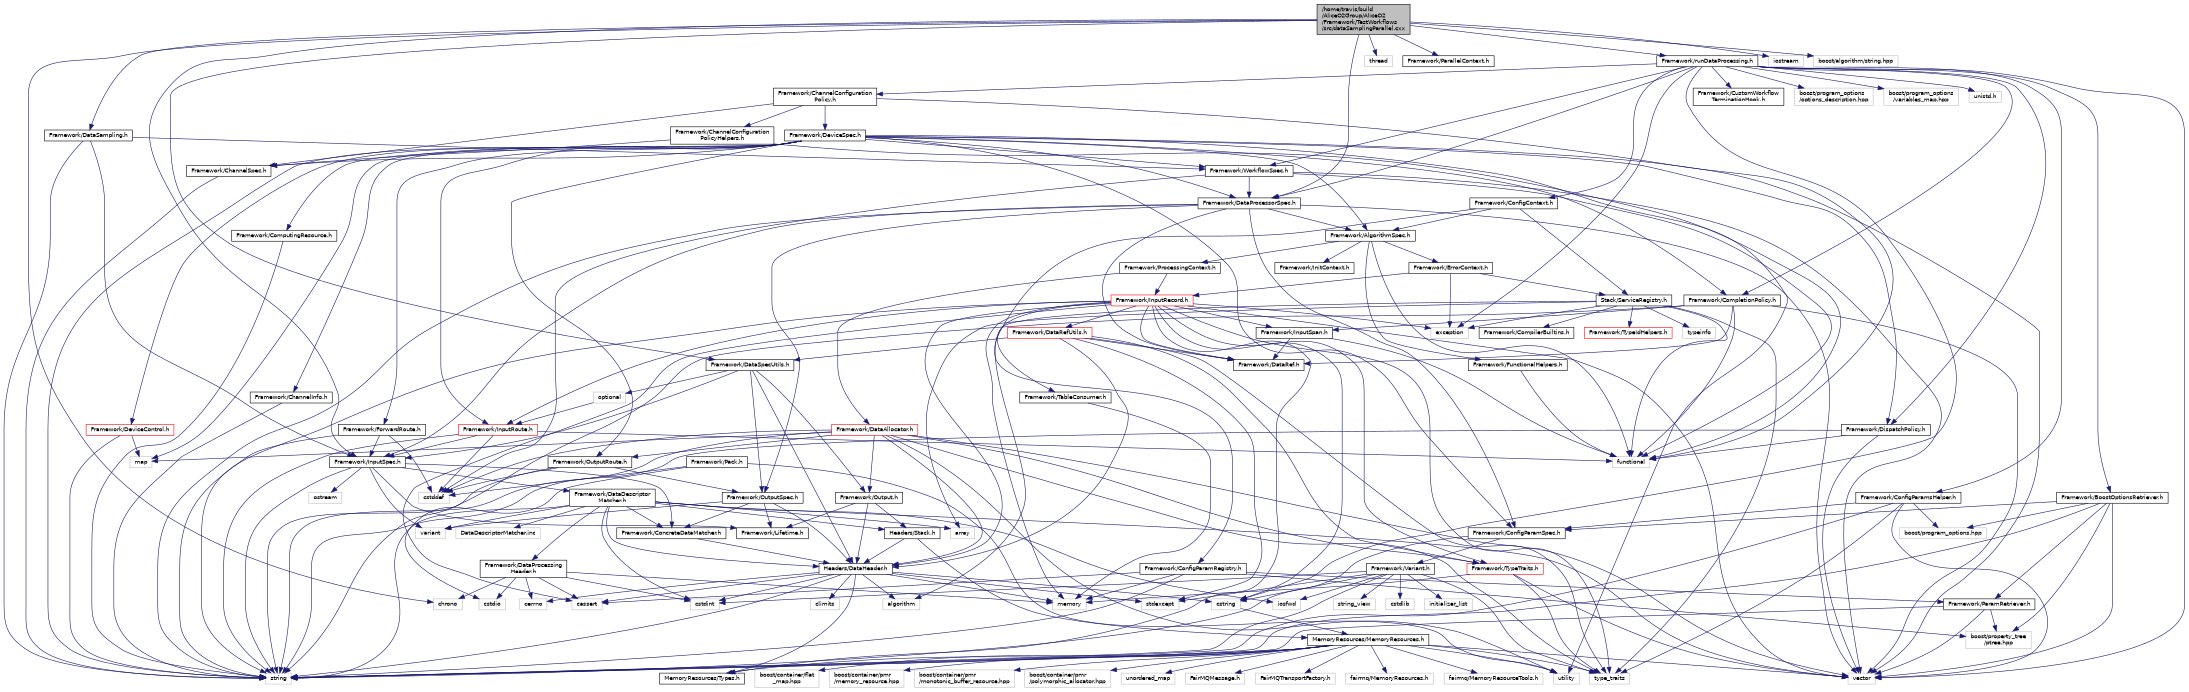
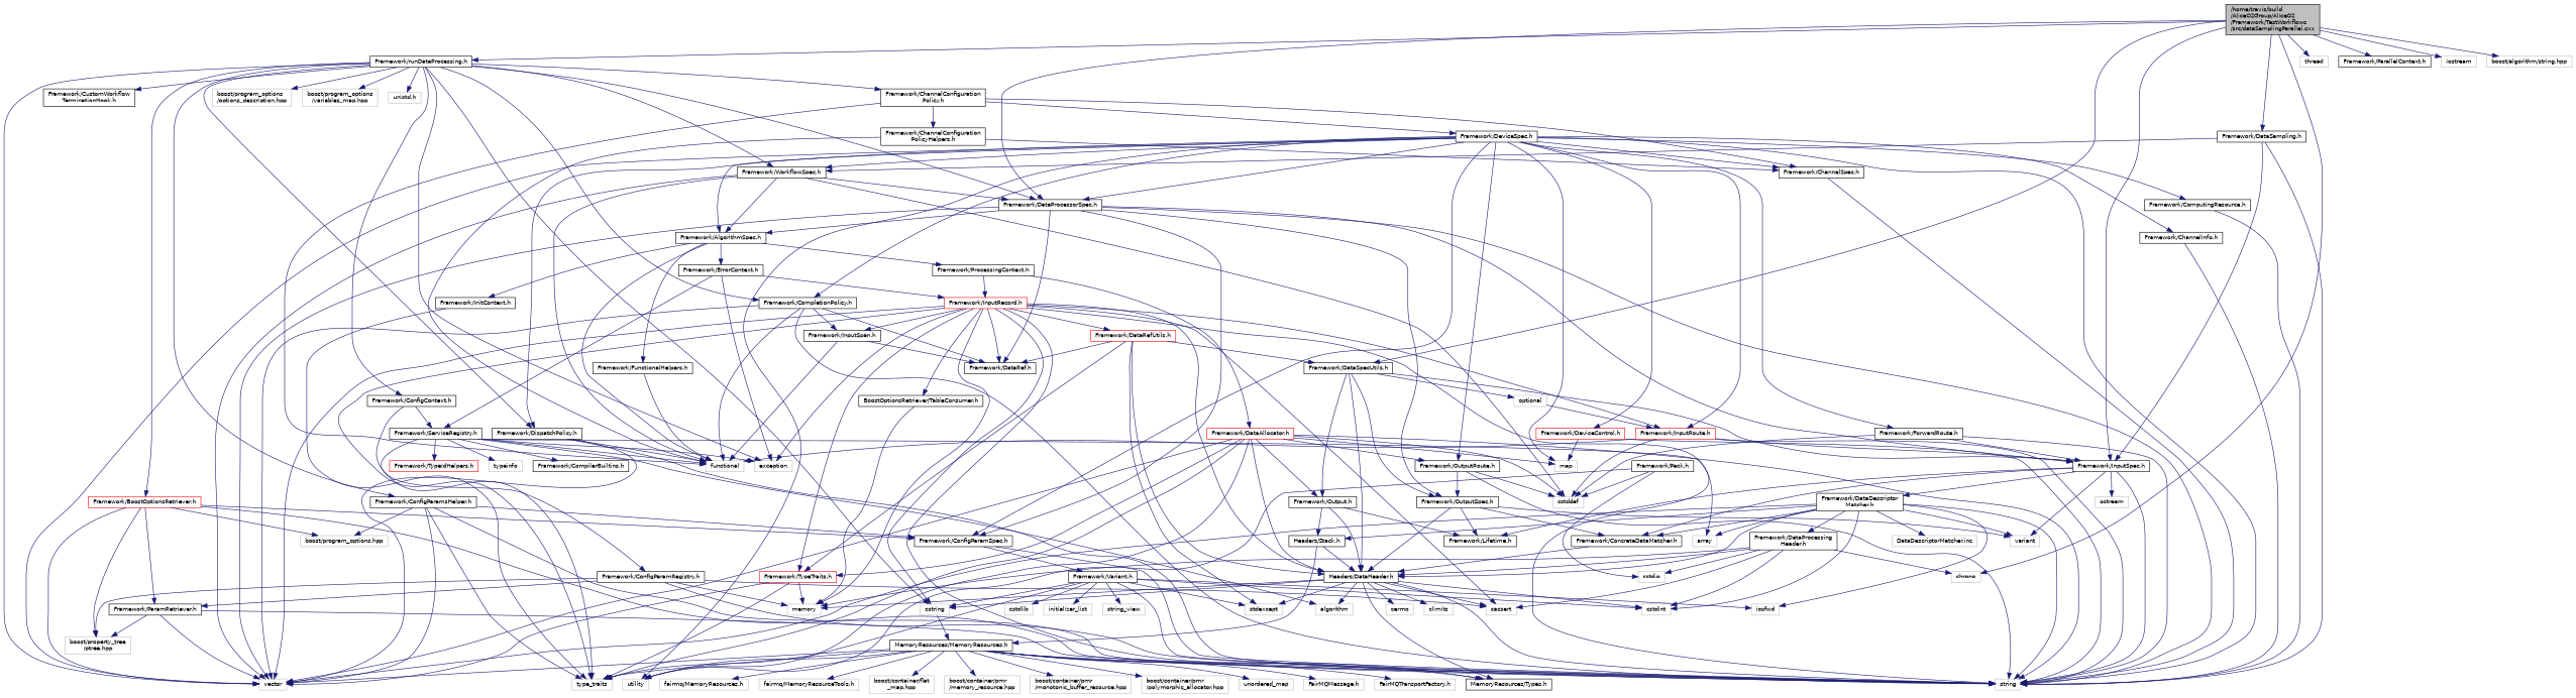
  digraph {
    node [color=black fontname=Helvetica fontsize=10 shape=record]
    edge [color=midnightblue fontname=Helvetica fontsize=10 labelfontname=Helvetica labelfontsize=10 style=solid]
    n1 [fillcolor=grey75 fontcolor=black height=0.2 label="/home/travis/build\l/AliceO2Group/AliceO2\l/Framework/TestWorkflows\l/src/dataSamplingParallel.cxx" style=filled width=0.4]
    n2 [height=0.2 label="Framework/DataSampling.h" width=0.4]
    n3 [height=0.2 label="Framework/DataProcessorSpec.h" width=0.4]
    n4 [height=0.2 label="Framework/DataSpecUtils.h" width=0.4]
    n5 [height=0.2 label="Framework/InputSpec.h" width=0.4]
    n6 [color=grey75 height=0.2 label=chrono width=0.4]
    n7 [color=grey75 height=0.2 label=thread width=0.4]
    n8 [height=0.2 label="Framework/ParallelContext.h" width=0.4]
    n9 [height=0.2 label="Framework/runDataProcessing.h" width=0.4]
    n10 [color=grey75 height=0.2 label=iostream width=0.4]
    n11 [color=grey75 height=0.2 label="boost/algorithm/string.hpp" width=0.4]
    n12 [height=0.2 label="Framework/WorkflowSpec.h" width=0.4]
    n13 [color=grey75 height=0.2 label=string width=0.4]
    n14 [height=0.2 label="Framework/AlgorithmSpec.h" width=0.4]
    n15 [color=grey75 height=0.2 label=vector width=0.4]
    n16 [height=0.2 label="Framework/DataRef.h" width=0.4]
    n17 [height=0.2 label="Framework/OutputSpec.h" width=0.4]
    n18 [height=0.2 label="Framework/ConfigParamSpec.h" width=0.4]
    n19 [height=0.2 label="Headers/DataHeader.h" width=0.4]
    n20 [height=0.2 label="Framework/Output.h" width=0.4]
    n21 [color=grey75 height=0.2 label=optional width=0.4]
    n22 [height=0.2 label="Framework/Lifetime.h" width=0.4]
    n23 [height=0.2 label="Framework/ConcreteDataMatcher.h" width=0.4]
    n24 [color=grey75 height=0.2 label=variant width=0.4]
    n25 [height=0.2 label="Framework/DataDescriptor\lMatcher.h" width=0.4]
    n26 [color=grey75 height=0.2 label=ostream width=0.4]
    n27 [color=grey75 height=0.2 label=cstring width=0.4]
    n28 [color=grey75 height=0.2 label=exception width=0.4]
    n29 [height=0.2 label="Framework/ChannelConfiguration\lPolicy.h" width=0.4]
    n30 [height=0.2 label="Framework/CompletionPolicy.h" width=0.4]
    n31 [height=0.2 label="Framework/DispatchPolicy.h" width=0.4]
    n32 [height=0.2 label="Framework/ConfigParamsHelper.h" width=0.4]
    n33 [height=0.2 label="Framework/ConfigContext.h" width=0.4]
-   n34 [height=0.2 label="Framework/BoostOptionsRetriever.h" width=0.4]
+   n34 [color=red height=0.2 label="Framework/BoostOptionsRetriever.h" width=0.4]
    n35 [height=0.2 label="Framework/CustomWorkflow\lTerminationHook.h" width=0.4]
    n36 [color=grey75 height=0.2 label="boost/program_options\l/options_description.hpp" width=0.4]
    n37 [color=grey75 height=0.2 label="boost/program_options\l/variables_map.hpp" width=0.4]
    n38 [color=grey75 height=0.2 label="unistd.h" width=0.4]
    n39 [color=grey75 height=0.2 label=cstddef width=0.4]
    n40 [color=grey75 height=0.2 label=functional width=0.4]
    n41 [height=0.2 label="Framework/ProcessingContext.h" width=0.4]
    n42 [height=0.2 label="Framework/ErrorContext.h" width=0.4]
    n43 [height=0.2 label="Framework/InitContext.h" width=0.4]
    n44 [height=0.2 label="Framework/FunctionalHelpers.h" width=0.4]
    n45 [height=0.2 label="Framework/Variant.h" width=0.4]
    n46 [color=red height=0.2 label="Framework/InputRecord.h" width=0.4]
    n47 [color=red height=0.2 label="Framework/DataAllocator.h" width=0.4]
-   n48 [height=0.2 label="Stack/ServiceRegistry.h" width=0.4]
+   n48 [height=0.2 label="Framework/ServiceRegistry.h" width=0.4]
    n49 [color=red height=0.2 label="Framework/DataRefUtils.h" width=0.4]
    n50 [color=grey75 height=0.2 label=memory width=0.4]
    n51 [color=grey75 height=0.2 label=cassert width=0.4]
    n52 [height=0.2 label="MemoryResources/Types.h" width=0.4]
    n53 [color=grey75 height=0.2 label=type_traits width=0.4]
    n54 [color=red height=0.2 label="Framework/TypeTraits.h" width=0.4]
    n55 [color=red height=0.2 label="Framework/InputRoute.h" width=0.4]
    n56 [height=0.2 label="Framework/InputSpan.h" width=0.4]
-   n57 [height=0.2 label="Framework/TableConsumer.h" width=0.4]
+   n57 [height=0.2 label="BoostOptionsRetriever/TableConsumer.h" width=0.4]
    n58 [color=grey75 height=0.2 label=utility width=0.4]
    n59 [height=0.2 label="Framework/OutputRoute.h" width=0.4]
    n60 [color=grey75 height=0.2 label=map width=0.4]
    n61 [color=grey75 height=0.2 label=stdexcept width=0.4]
    n62 [color=grey75 height=0.2 label=cstdint width=0.4]
    n63 [color=grey75 height=0.2 label=algorithm width=0.4]
    n64 [color=grey75 height=0.2 label=climits width=0.4]
    n65 [color=grey75 height=0.2 label=cerrno width=0.4]
    n66 [height=0.2 label="MemoryResources/MemoryResources.h" width=0.4]
    n67 [height=0.2 label="Headers/Stack.h" width=0.4]
    n68 [height=0.2 label="Framework/DataProcessing\lHeader.h" width=0.4]
    n69 [color=grey75 height=0.2 label=array width=0.4]
    n70 [color=grey75 height=0.2 label=iosfwd width=0.4]
    n71 [color=grey75 height=0.2 label="DataDescriptorMatcher.inc" width=0.4]
    n72 [color=grey75 height=0.2 label=cstdio width=0.4]
    n73 [color=grey75 height=0.2 label="boost/container/flat\l_map.hpp" width=0.4]
    n74 [color=grey75 height=0.2 label="boost/container/pmr\l/memory_resource.hpp" width=0.4]
    n75 [color=grey75 height=0.2 label="boost/container/pmr\l/monotonic_buffer_resource.hpp" width=0.4]
    n76 [color=grey75 height=0.2 label="boost/container/pmr\l/polymorphic_allocator.hpp" width=0.4]
    n77 [color=grey75 height=0.2 label=unordered_map width=0.4]
    n78 [color=grey75 height=0.2 label="FairMQMessage.h" width=0.4]
    n79 [color=grey75 height=0.2 label="FairMQTransportFactory.h" width=0.4]
    n80 [color=grey75 height=0.2 label="fairmq/MemoryResources.h" width=0.4]
    n81 [color=grey75 height=0.2 label="fairmq/MemoryResourceTools.h" width=0.4]
    n82 [height=0.2 label="Framework/CompilerBuiltins.h" width=0.4]
    n83 [color=red height=0.2 label="Framework/TypeIdHelpers.h" width=0.4]
    n84 [color=grey75 height=0.2 label=typeinfo width=0.4]
    n85 [height=0.2 label="Framework/Pack.h" width=0.4]
    n86 [color=grey75 height=0.2 label=cstdlib width=0.4]
    n87 [color=grey75 height=0.2 label=initializer_list width=0.4]
    n88 [color=grey75 height=0.2 label=string_view width=0.4]
    n89 [height=0.2 label="Framework/ChannelConfiguration\lPolicyHelpers.h" width=0.4]
    n90 [height=0.2 label="Framework/ChannelSpec.h" width=0.4]
    n91 [height=0.2 label="Framework/DeviceSpec.h" width=0.4]
    n92 [color=grey75 height=0.2 label="boost/program_options.hpp" width=0.4]
    n93 [height=0.2 label="Framework/ConfigParamRegistry.h" width=0.4]
    n94 [height=0.2 label="Framework/ParamRetriever.h" width=0.4]
    n95 [color=grey75 height=0.2 label="boost/property_tree\l/ptree.hpp" width=0.4]
    n96 [height=0.2 label="Framework/ComputingResource.h" width=0.4]
    n97 [height=0.2 label="Framework/ChannelInfo.h" width=0.4]
    n98 [color=red height=0.2 label="Framework/DeviceControl.h" width=0.4]
    n99 [height=0.2 label="Framework/ForwardRoute.h" width=0.4]
    n1 -> n2
    n1 -> n3
    n1 -> n4
    n1 -> n5
    n1 -> n6
    n1 -> n7
    n1 -> n8
    n1 -> n9
    n1 -> n10
    n1 -> n11
    n2 -> n5
    n2 -> n12
    n2 -> n13
    n3 -> n5
    n3 -> n13
    n3 -> n14
    n3 -> n15
    n3 -> n16
    n3 -> n17
    n3 -> n18
    n4 -> n5
    n4 -> n17
    n4 -> n19
    n4 -> n20
    n4 -> n21
    n5 -> n13
    n5 -> n22
    n5 -> n23
    n5 -> n24
    n5 -> n25
    n5 -> n26
    n9 -> n3
    n9 -> n12
    n9 -> n15
    n9 -> n27
    n9 -> n28
    n9 -> n29
    n9 -> n30
    n9 -> n31
    n9 -> n32
    n9 -> n33
    n9 -> n34
    n9 -> n35
    n9 -> n36
    n9 -> n37
    n9 -> n38
    n12 -> n3
-   n33 -> n14
+   n12 -> n14
    n12 -> n15
    n12 -> n39
    n12 -> n40
    n14 -> n40
    n14 -> n41
    n14 -> n42
    n14 -> n43
    n14 -> n44
    n17 -> n19
    n17 -> n22
    n17 -> n23
    n17 -> n24
    n18 -> n13
    n18 -> n45
    n19 -> n13
    n19 -> n27
    n19 -> n50
    n19 -> n51
    n19 -> n52
    n19 -> n61
    n19 -> n62
    n19 -> n63
    n19 -> n64
    n19 -> n65
    n20 -> n19
    n20 -> n22
    n20 -> n67
    n21 -> n55
    n23 -> n19
    n25 -> n13
    n25 -> n15
    n25 -> n19
    n25 -> n23
    n25 -> n24
    n25 -> n62
    n25 -> n67
    n25 -> n68
    n25 -> n69
    n25 -> n70
    n25 -> n71
    n27 -> n66
    n29 -> n40
    n29 -> n89
    n29 -> n90
    n29 -> n91
    n30 -> n13
    n30 -> n15
    n30 -> n16
    n30 -> n40
    n30 -> n56
    n31 -> n13
    n31 -> n15
    n31 -> n40
    n32 -> n13
    n32 -> n15
    n32 -> n18
    n32 -> n53
    n32 -> n92
    n33 -> n48
    n33 -> n93
    n34 -> n13
    n34 -> n15
    n34 -> n18
    n34 -> n92
    n34 -> n94
    n34 -> n95
    n41 -> n46
    n41 -> n47
    n42 -> n28
    n42 -> n46
    n42 -> n48
    n44 -> n40
    n45 -> n13
    n45 -> n27
    n45 -> n53
    n45 -> n61
    n45 -> n62
    n45 -> n70
    n45 -> n86
    n45 -> n87
    n45 -> n88
    n46 -> n13
    n46 -> n15
    n46 -> n16
    n46 -> n19
    n46 -> n27
    n46 -> n28
    n46 -> n49
    n46 -> n50
    n46 -> n51
    n46 -> n52
    n46 -> n53
    n46 -> n54
    n46 -> n55
    n46 -> n56
    n46 -> n57
    n47 -> n13
    n47 -> n15
    n47 -> n19
    n47 -> n20
    n47 -> n39
    n47 -> n53
    n47 -> n54
    n47 -> n58
    n47 -> n59
    n47 -> n60
    n48 -> n28
    n48 -> n40
    n48 -> n53
    n48 -> n63
    n48 -> n69
    n48 -> n82
    n48 -> n83
    n48 -> n84
    n49 -> n4
    n49 -> n16
    n49 -> n19
-   n49 -> n53
+   n43 -> n53
    n49 -> n54
    n49 -> n61
    n54 -> n15
    n54 -> n50
    n54 -> n53
    n55 -> n5
    n55 -> n13
    n55 -> n39
    n55 -> n40
    n56 -> n16
    n56 -> n40
    n57 -> n50
    n59 -> n13
    n59 -> n17
    n59 -> n39
    n66 -> n13
    n66 -> n15
    n66 -> n52
    n66 -> n53
    n66 -> n58
    n66 -> n73
    n66 -> n74
    n66 -> n75
    n66 -> n76
    n66 -> n77
    n66 -> n78
    n66 -> n79
    n66 -> n80
    n66 -> n81
    n67 -> n19
    n67 -> n66
    n68 -> n6
-   n68 -> n65
+   n68 -> n19
    n68 -> n50
    n68 -> n51
    n68 -> n62
    n68 -> n72
    n85 -> n39
    n85 -> n58
    n85 -> n72
    n89 -> n40
    n89 -> n90
    n90 -> n13
    n91 -> n3
    n91 -> n12
    n91 -> n13
    n91 -> n14
    n91 -> n15
    n91 -> n18
    n91 -> n30
    n91 -> n31
    n91 -> n55
    n91 -> n58
    n91 -> n59
    n91 -> n60
    n91 -> n90
    n91 -> n96
    n91 -> n97
    n91 -> n98
    n91 -> n99
    n93 -> n13
    n93 -> n50
    n93 -> n51
    n93 -> n94
    n93 -> n95
    n94 -> n13
    n94 -> n15
    n94 -> n95
    n96 -> n13
    n97 -> n13
    n98 -> n13
    n98 -> n60
    n99 -> n5
    n99 -> n13
    n99 -> n39
  }
